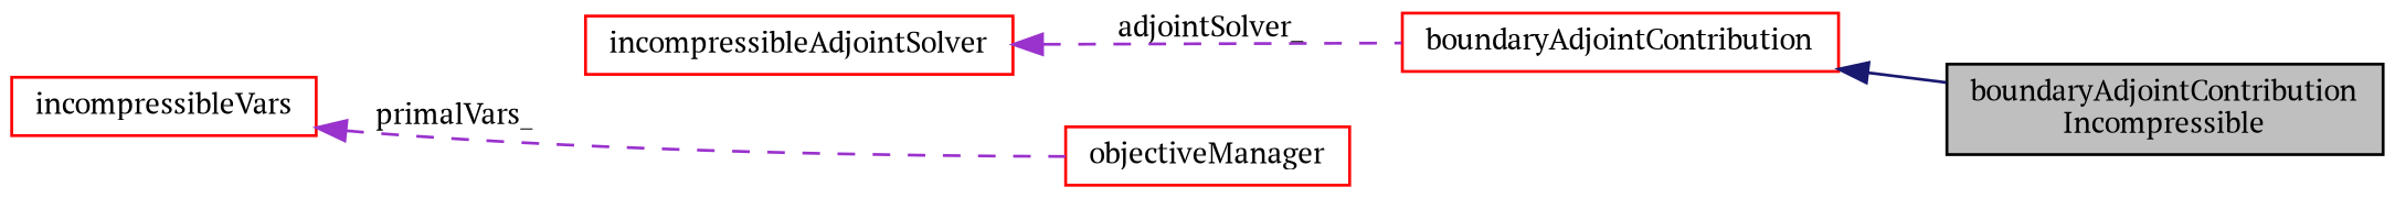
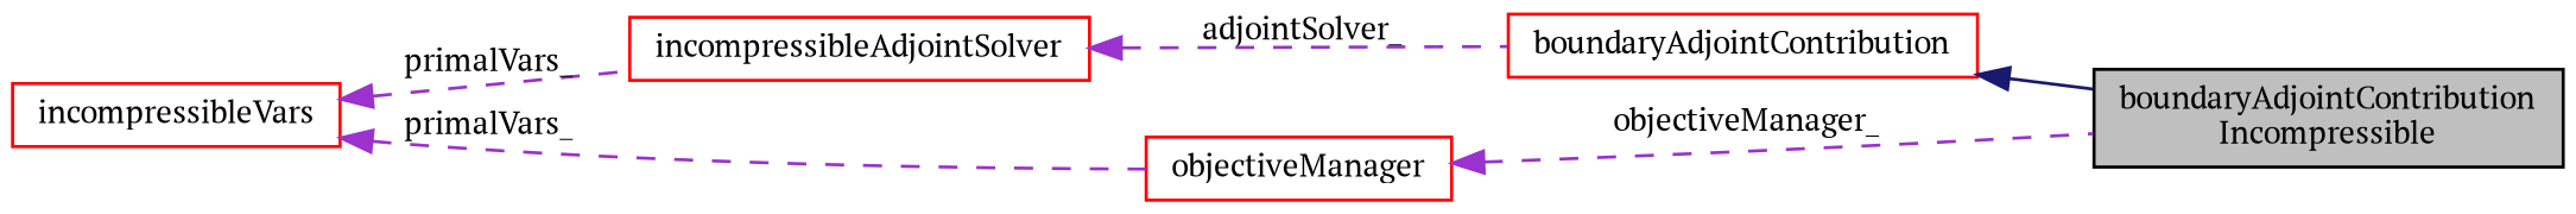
  digraph {
    fontname="PT Serif"
    rankdir=LR
    node [color=red fontname="PT Serif" fontsize=10 shape=record]
    edge [color=darkorchid3 dir=back fontname="PT Serif" fontsize=10 labelfontname=Helvetica labelfontsize=10 style=dashed]
    n1 [color=black fillcolor=grey75 fontcolor=black height=0.2 label="boundaryAdjointContribution\lIncompressible" style=filled width=0.4]
    n2 [height=0.2 label=boundaryAdjointContribution width=0.4]
    n3 [height=0.2 label=incompressibleAdjointSolver width=0.4]
    n4 [height=0.2 label=incompressibleVars width=0.4]
    n5 [height=0.2 label=objectiveManager width=0.4]
    n2 -> n1 [color=midnightblue style=solid]
    n3 -> n2 [label=" adjointSolver_"]
+   n4 -> n3 [label=" primalVars_"]
    n4 -> n5 [label=" primalVars_"]
+   n5 -> n1 [label=" objectiveManager_"]
  }
